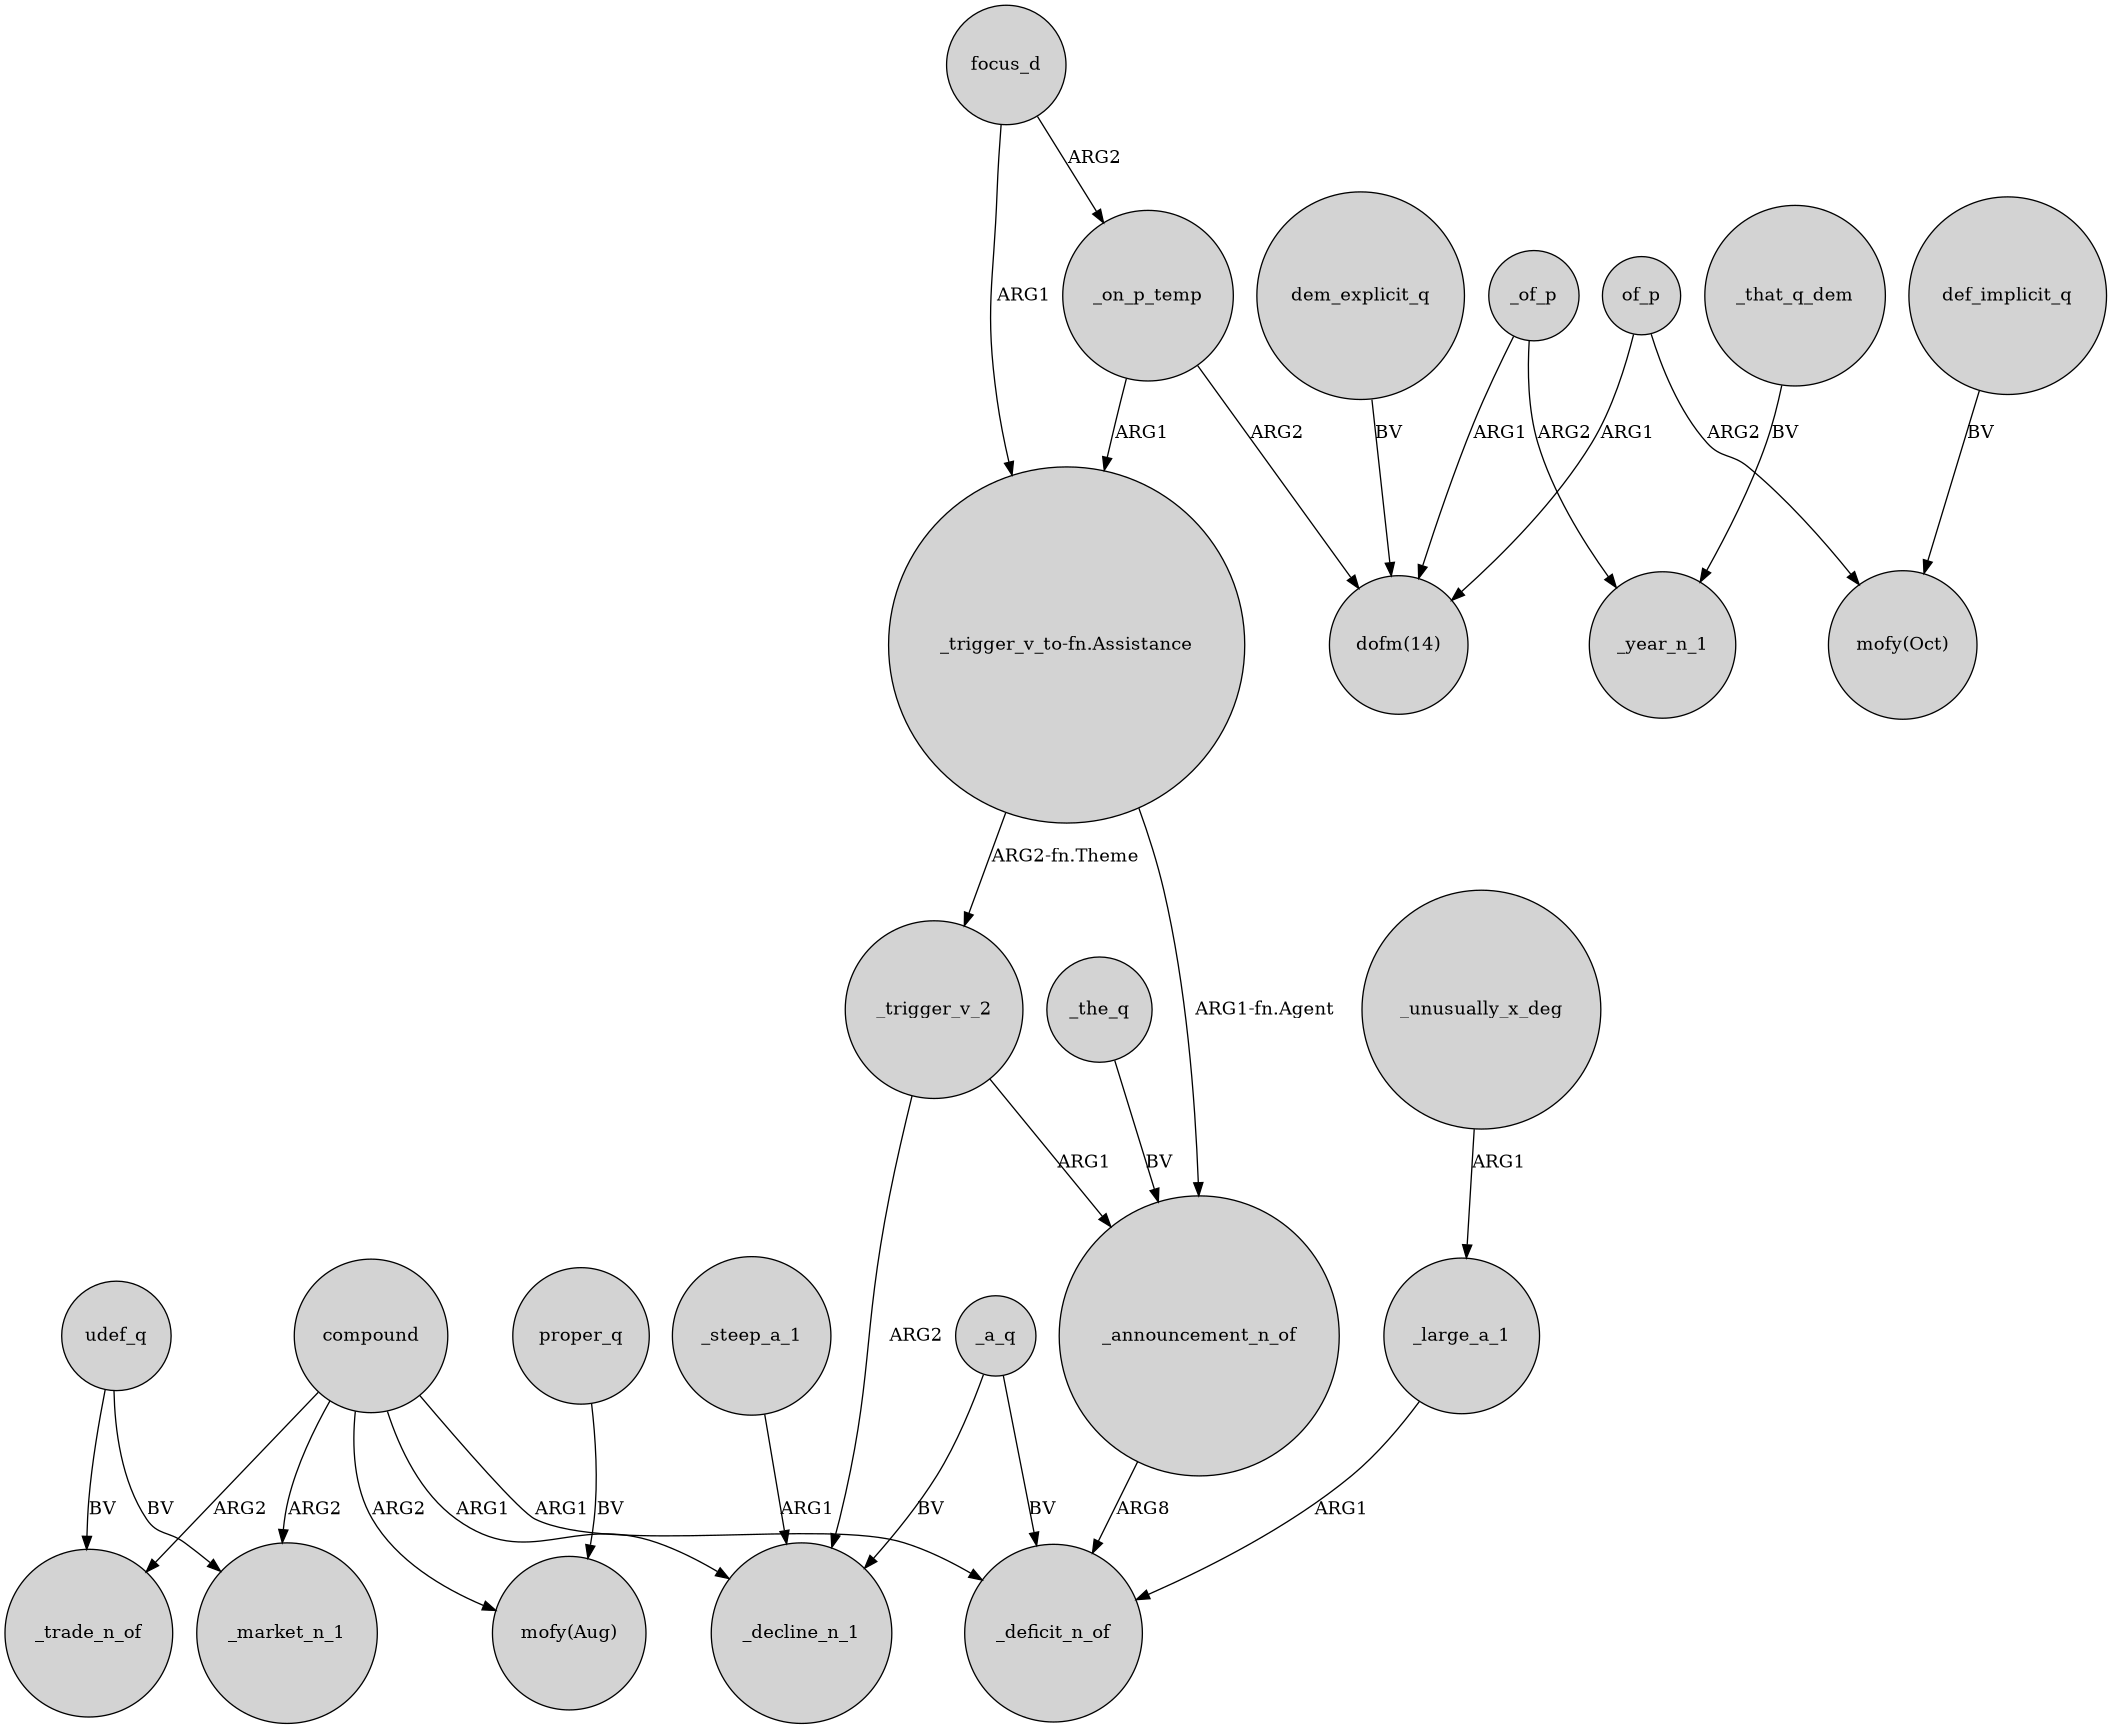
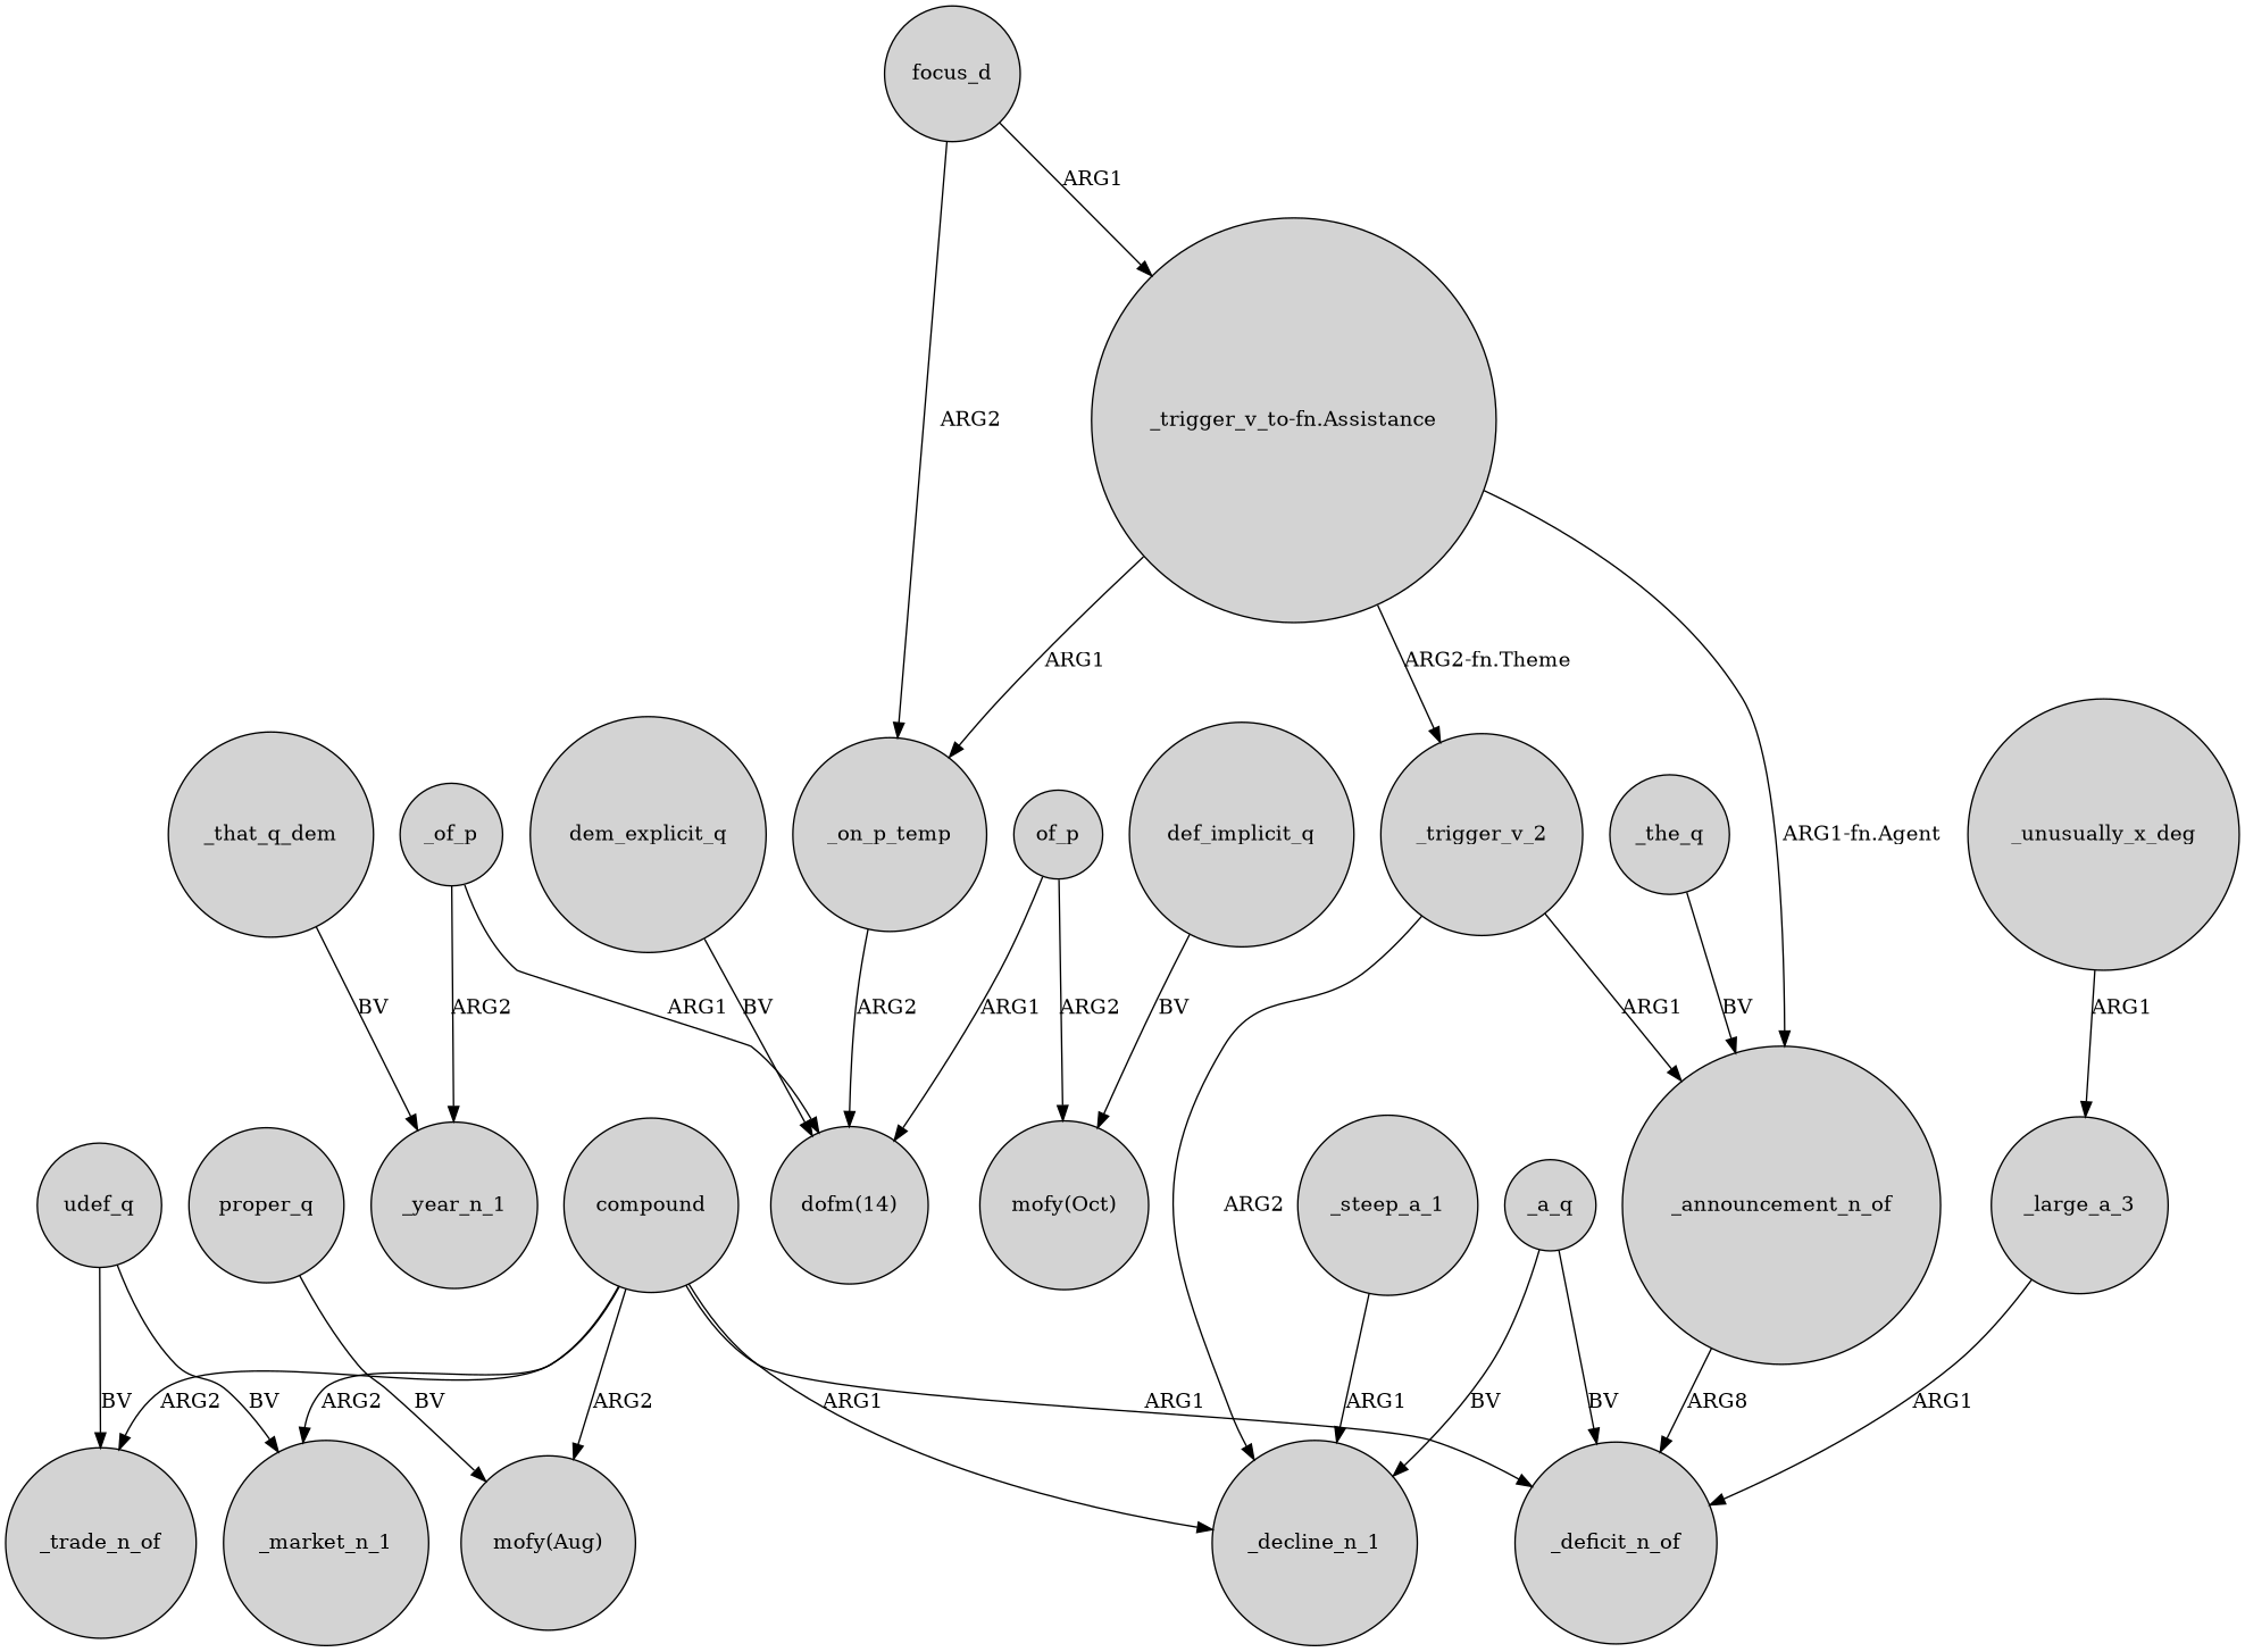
  digraph {
    node [shape=circle style=filled]
    compound
    _market_n_1
    _trade_n_of
    _deficit_n_of
    _decline_n_1
    "mofy(Aug)"
    _of_p
    "dofm(14)"
    _year_n_1
    udef_q
    def_implicit_q
    "mofy(Oct)"
    _announcement_n_of
    n14 [label=dem_explicit_q]
    _that_q_dem
    _steep_a_1
    of_p
    focus_d
    _on_p_temp
    n20 [label="_trigger_v_to-fn.Assistance"]
    n21 [label=_trigger_v_2]
    _a_q
    _the_q
    _unusually_x_deg
-   _large_a_1
+   _large_a_1 [label=_large_a_3]
    proper_q
    compound -> _market_n_1 [label=ARG2]
    compound -> _trade_n_of [label=ARG2]
    compound -> _deficit_n_of [label=ARG1]
    compound -> _decline_n_1 [label=ARG1]
    compound -> "mofy(Aug)" [label=ARG2]
    _of_p -> "dofm(14)" [label=ARG1]
    _of_p -> _year_n_1 [label=ARG2]
    udef_q -> _market_n_1 [label=BV]
    udef_q -> _trade_n_of [label=BV]
    def_implicit_q -> "mofy(Oct)" [label=BV]
    _announcement_n_of -> _deficit_n_of [label=ARG8]
    n14 -> "dofm(14)" [label=BV]
    _that_q_dem -> _year_n_1 [label=BV]
    _steep_a_1 -> _decline_n_1 [label=ARG1]
    of_p -> "dofm(14)" [label=ARG1]
    of_p -> "mofy(Oct)" [label=ARG2]
    focus_d -> _on_p_temp [label=ARG2]
    focus_d -> n20 [label=ARG1]
    _on_p_temp -> "dofm(14)" [label=ARG2]
-   _on_p_temp -> n20 [label=ARG1]
+   n20 -> _on_p_temp [label=ARG1]
    n20 -> _announcement_n_of [label="ARG1-fn.Agent"]
    n20 -> n21 [label="ARG2-fn.Theme"]
    n21 -> _decline_n_1 [label=ARG2]
    n21 -> _announcement_n_of [label=ARG1]
    _a_q -> _deficit_n_of [label=BV]
    _a_q -> _decline_n_1 [label=BV]
    _the_q -> _announcement_n_of [label=BV]
    _unusually_x_deg -> _large_a_1 [label=ARG1]
    _large_a_1 -> _deficit_n_of [label=ARG1]
    proper_q -> "mofy(Aug)" [label=BV]
  }
